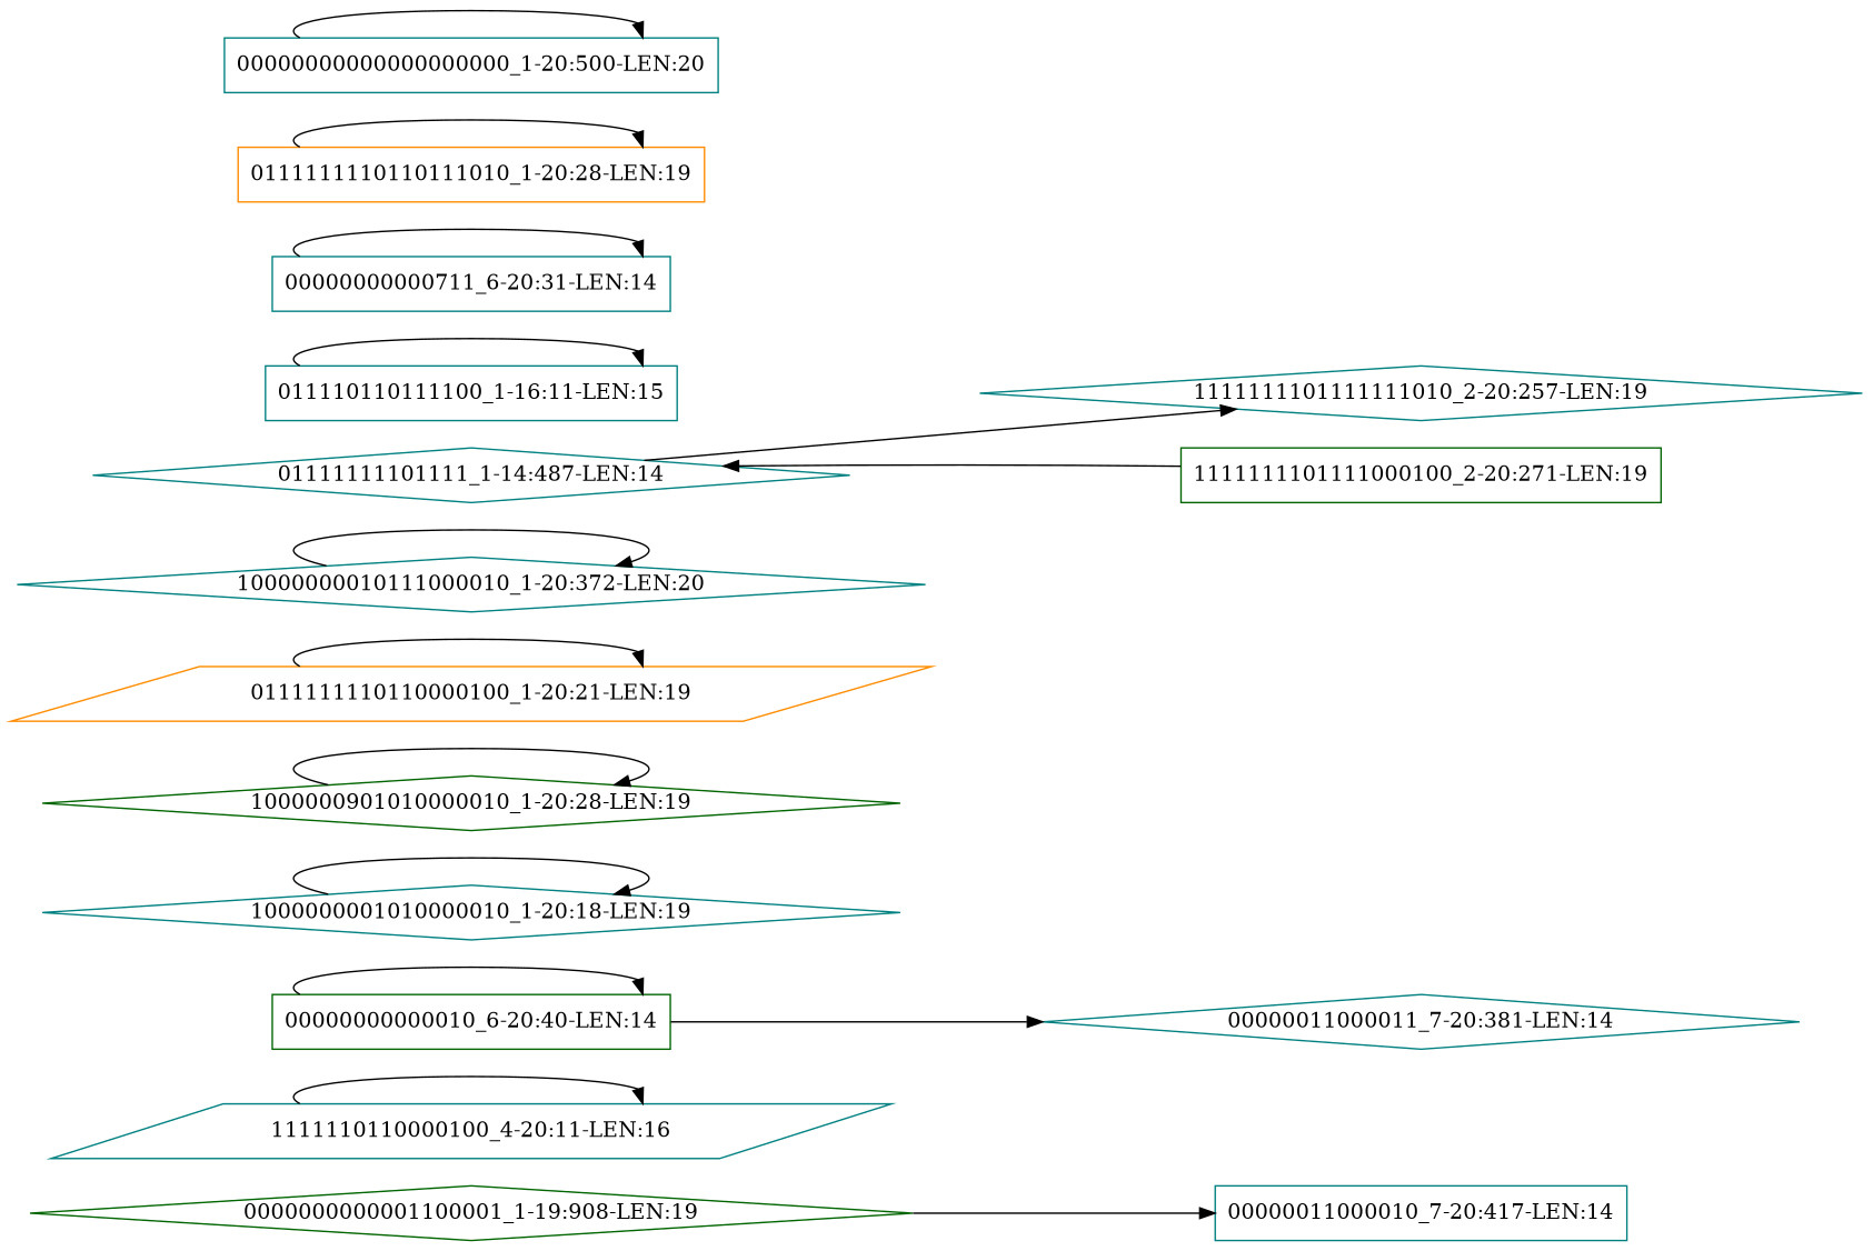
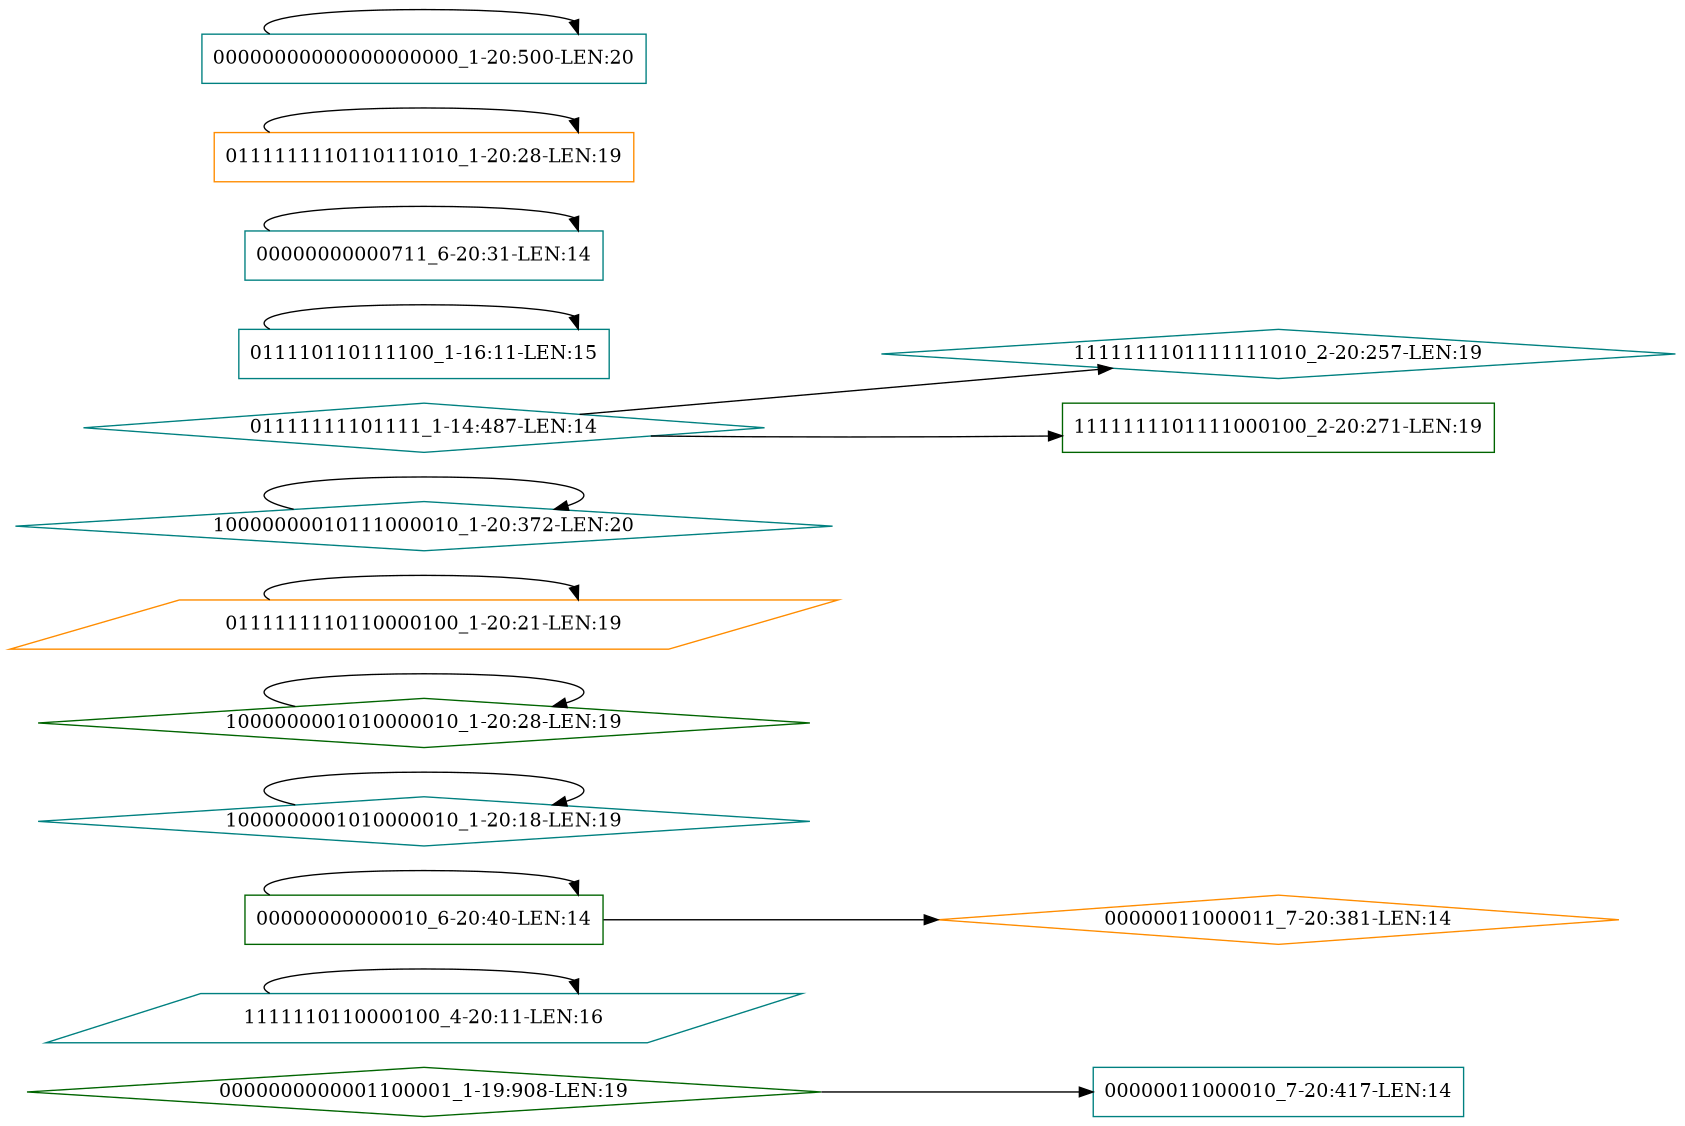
  digraph {
    rankdir=LR
    node [color=teal shape=diamond]
    "0000000000001100001_1-19:908-LEN:19" [color=darkgreen]
    "00000011000010_7-20:417-LEN:14" [shape=box]
    "1111110110000100_4-20:11-LEN:16" [shape=parallelogram]
    "00000000000010_6-20:40-LEN:14" [color=darkgreen shape=box]
-   "00000011000011_7-20:381-LEN:14"
+   "00000011000011_7-20:381-LEN:14" [color=darkorange]
    "1000000001010000010_1-20:18-LEN:19"
-   "1000000001010000010_1-20:28-LEN:19" [color=darkgreen label="1000000901010000010_1-20:28-LEN:19"]
+   "1000000001010000010_1-20:28-LEN:19" [color=darkgreen]
    "0111111110110000100_1-20:21-LEN:19" [color=darkorange shape=parallelogram]
    "10000000010111000010_1-20:372-LEN:20"
    "01111111101111_1-14:487-LEN:14"
    "1111111101111111010_2-20:257-LEN:19"
    "1111111101111000100_2-20:271-LEN:19" [color=darkgreen shape=box]
    "011110110111100_1-16:11-LEN:15" [shape=box]
    n14 [label="00000000000711_6-20:31-LEN:14" shape=box]
    "0111111110110111010_1-20:28-LEN:19" [color=darkorange shape=box]
    "00000000000000000000_1-20:500-LEN:20" [shape=box]
    "0000000000001100001_1-19:908-LEN:19" -> "00000011000010_7-20:417-LEN:14"
    "1111110110000100_4-20:11-LEN:16" -> "1111110110000100_4-20:11-LEN:16"
    "00000000000010_6-20:40-LEN:14" -> "00000000000010_6-20:40-LEN:14"
    "00000000000010_6-20:40-LEN:14" -> "00000011000011_7-20:381-LEN:14"
    "1000000001010000010_1-20:18-LEN:19" -> "1000000001010000010_1-20:18-LEN:19"
    "1000000001010000010_1-20:28-LEN:19" -> "1000000001010000010_1-20:28-LEN:19"
    "0111111110110000100_1-20:21-LEN:19" -> "0111111110110000100_1-20:21-LEN:19"
    "10000000010111000010_1-20:372-LEN:20" -> "10000000010111000010_1-20:372-LEN:20"
    "01111111101111_1-14:487-LEN:14" -> "1111111101111111010_2-20:257-LEN:19"
-   "1111111101111000100_2-20:271-LEN:19" -> "01111111101111_1-14:487-LEN:14"
+   "01111111101111_1-14:487-LEN:14" -> "1111111101111000100_2-20:271-LEN:19"
    "011110110111100_1-16:11-LEN:15" -> "011110110111100_1-16:11-LEN:15"
    n14 -> n14
    "0111111110110111010_1-20:28-LEN:19" -> "0111111110110111010_1-20:28-LEN:19"
    "00000000000000000000_1-20:500-LEN:20" -> "00000000000000000000_1-20:500-LEN:20"
  }
